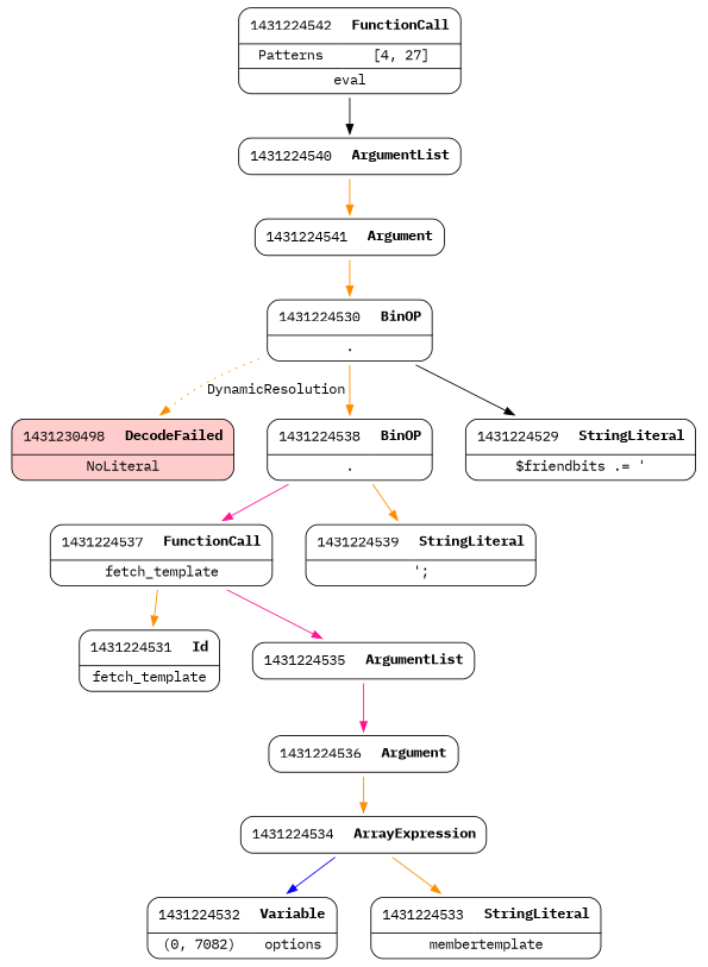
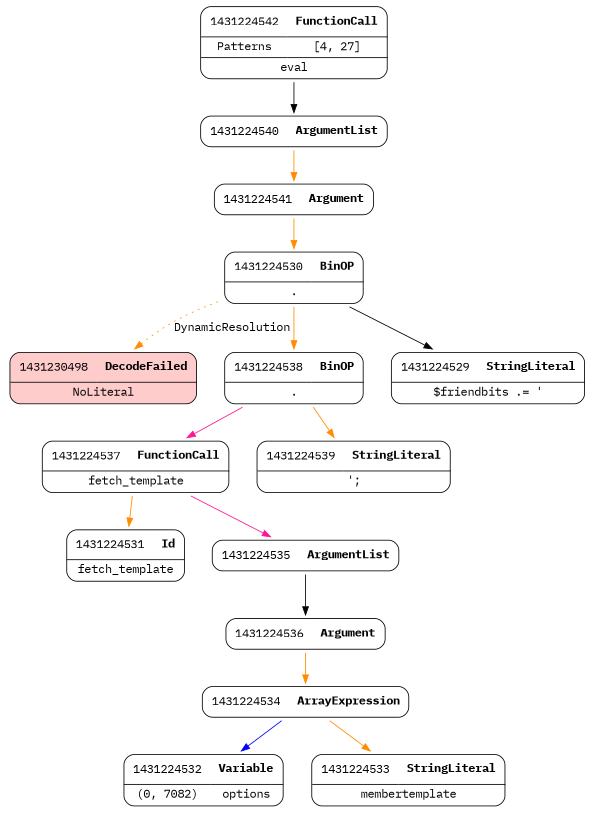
  digraph {
    fontname="IBM Plex Mono"
    node [fontname="IBM Plex Mono" shape=none]
    edge [color=darkorange fontname="IBM Plex Mono" weight=2]
    n1 [label=<<TABLE border='1' cellspacing='0' cellpadding='10' style='rounded' bgcolor='#FFCCCC' ><TR><TD border='0'>1431230498</TD><TD border='0'><B>DecodeFailed</B></TD></TR><HR/><TR><TD border='0' cellpadding='5' colspan='2'>NoLiteral</TD></TR></TABLE>>]
    n2 [label=<<TABLE border='1' cellspacing='0' cellpadding='10' style='rounded' ><TR><TD border='0'>1431224542</TD><TD border='0'><B>FunctionCall</B></TD></TR><HR/><TR><TD border='0' cellpadding='5'>Patterns</TD><TD border='0' cellpadding='5'>[4, 27]</TD></TR><HR/><TR><TD border='0' cellpadding='5' colspan='2'>eval</TD></TR></TABLE>>]
    n3 [label=<<TABLE border='1' cellspacing='0' cellpadding='10' style='rounded' ><TR><TD border='0'>1431224540</TD><TD border='0'><B>ArgumentList</B></TD></TR></TABLE>>]
    n4 [label=<<TABLE border='1' cellspacing='0' cellpadding='10' style='rounded' ><TR><TD border='0'>1431224541</TD><TD border='0'><B>Argument</B></TD></TR></TABLE>>]
    n5 [label=<<TABLE border='1' cellspacing='0' cellpadding='10' style='rounded' ><TR><TD border='0'>1431224530</TD><TD border='0'><B>BinOP</B></TD></TR><HR/><TR><TD border='0' cellpadding='5' colspan='2'>.</TD></TR></TABLE>>]
    n6 [label=<<TABLE border='1' cellspacing='0' cellpadding='10' style='rounded' ><TR><TD border='0'>1431224538</TD><TD border='0'><B>BinOP</B></TD></TR><HR/><TR><TD border='0' cellpadding='5' colspan='2'>.</TD></TR></TABLE>>]
    n7 [label=<<TABLE border='1' cellspacing='0' cellpadding='10' style='rounded' ><TR><TD border='0'>1431224529</TD><TD border='0'><B>StringLiteral</B></TD></TR><HR/><TR><TD border='0' cellpadding='5' colspan='2'>$friendbits .= '</TD></TR></TABLE>>]
    n8 [label=<<TABLE border='1' cellspacing='0' cellpadding='10' style='rounded' ><TR><TD border='0'>1431224537</TD><TD border='0'><B>FunctionCall</B></TD></TR><HR/><TR><TD border='0' cellpadding='5' colspan='2'>fetch_template</TD></TR></TABLE>>]
    n9 [label=<<TABLE border='1' cellspacing='0' cellpadding='10' style='rounded' ><TR><TD border='0'>1431224539</TD><TD border='0'><B>StringLiteral</B></TD></TR><HR/><TR><TD border='0' cellpadding='5' colspan='2'>';</TD></TR></TABLE>>]
    n10 [label=<<TABLE border='1' cellspacing='0' cellpadding='10' style='rounded' ><TR><TD border='0'>1431224531</TD><TD border='0'><B>Id</B></TD></TR><HR/><TR><TD border='0' cellpadding='5' colspan='2'>fetch_template</TD></TR></TABLE>>]
    n11 [label=<<TABLE border='1' cellspacing='0' cellpadding='10' style='rounded' ><TR><TD border='0'>1431224535</TD><TD border='0'><B>ArgumentList</B></TD></TR></TABLE>>]
    n12 [label=<<TABLE border='1' cellspacing='0' cellpadding='10' style='rounded' ><TR><TD border='0'>1431224536</TD><TD border='0'><B>Argument</B></TD></TR></TABLE>>]
    n13 [label=<<TABLE border='1' cellspacing='0' cellpadding='10' style='rounded' ><TR><TD border='0'>1431224534</TD><TD border='0'><B>ArrayExpression</B></TD></TR></TABLE>>]
    n14 [label=<<TABLE border='1' cellspacing='0' cellpadding='10' style='rounded' ><TR><TD border='0'>1431224532</TD><TD border='0'><B>Variable</B></TD></TR><HR/><TR><TD border='0' cellpadding='5'>(0, 7082)</TD><TD border='0' cellpadding='5'>options</TD></TR></TABLE>>]
    n15 [label=<<TABLE border='1' cellspacing='0' cellpadding='10' style='rounded' ><TR><TD border='0'>1431224533</TD><TD border='0'><B>StringLiteral</B></TD></TR><HR/><TR><TD border='0' cellpadding='5' colspan='2'>membertemplate</TD></TR></TABLE>>]
    n2 -> n3 [color=black]
    n3 -> n4
    n4 -> n5
    n5 -> n1 [label=DynamicResolution style=dotted weight=""]
    n5 -> n6
    n5 -> n7 [color=black]
    n6 -> n8 [color=deeppink]
    n6 -> n9
    n8 -> n10
    n8 -> n11 [color=deeppink]
-   n11 -> n12 [color=deeppink]
+   n11 -> n12 [color=black]
    n12 -> n13
    n13 -> n14 [color=blue]
    n13 -> n15
  }
